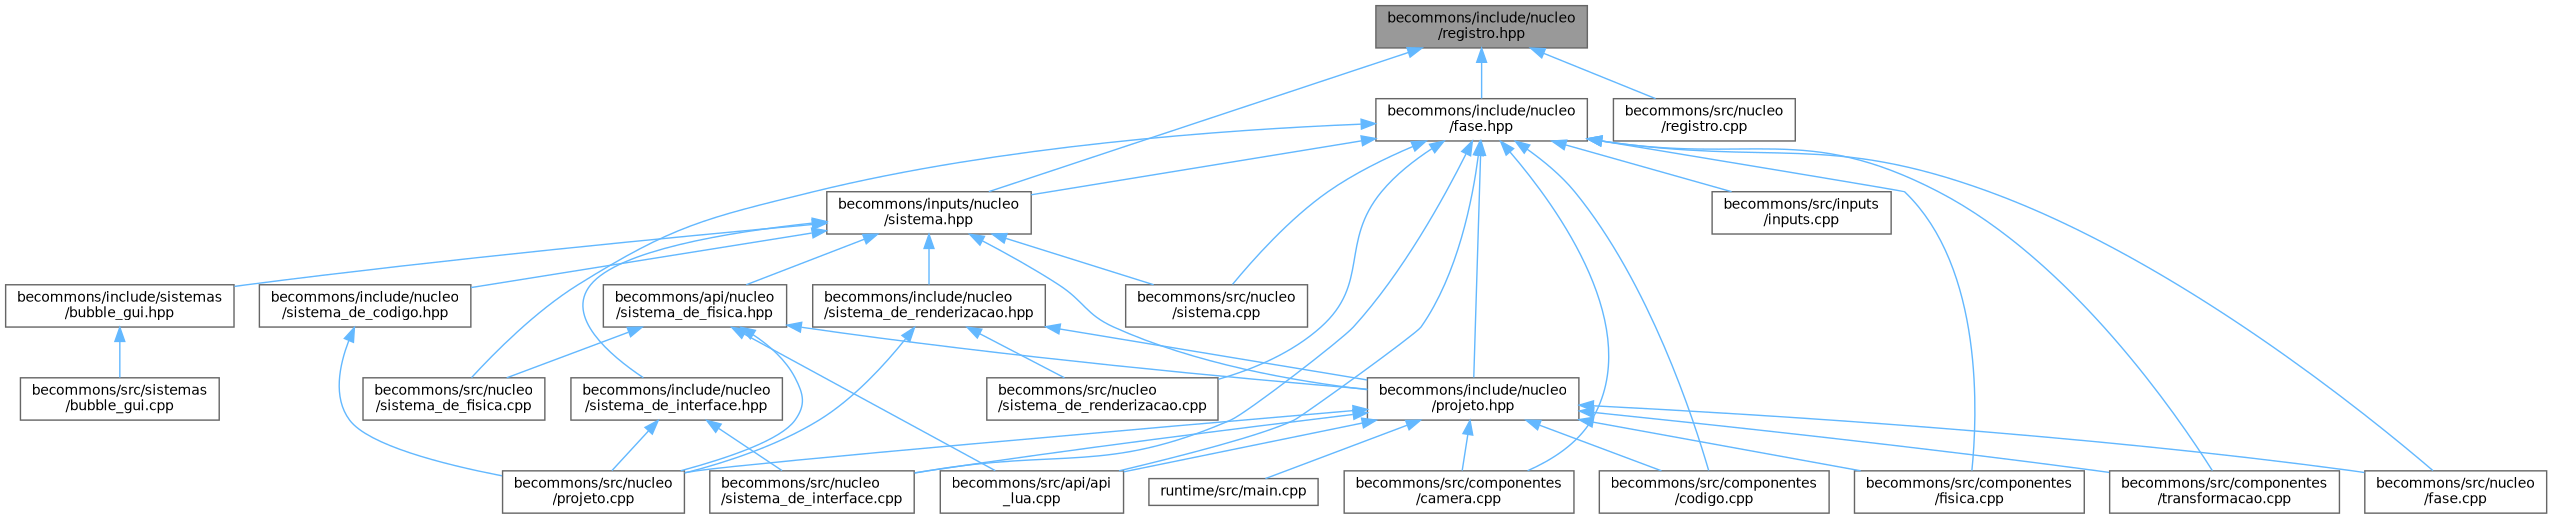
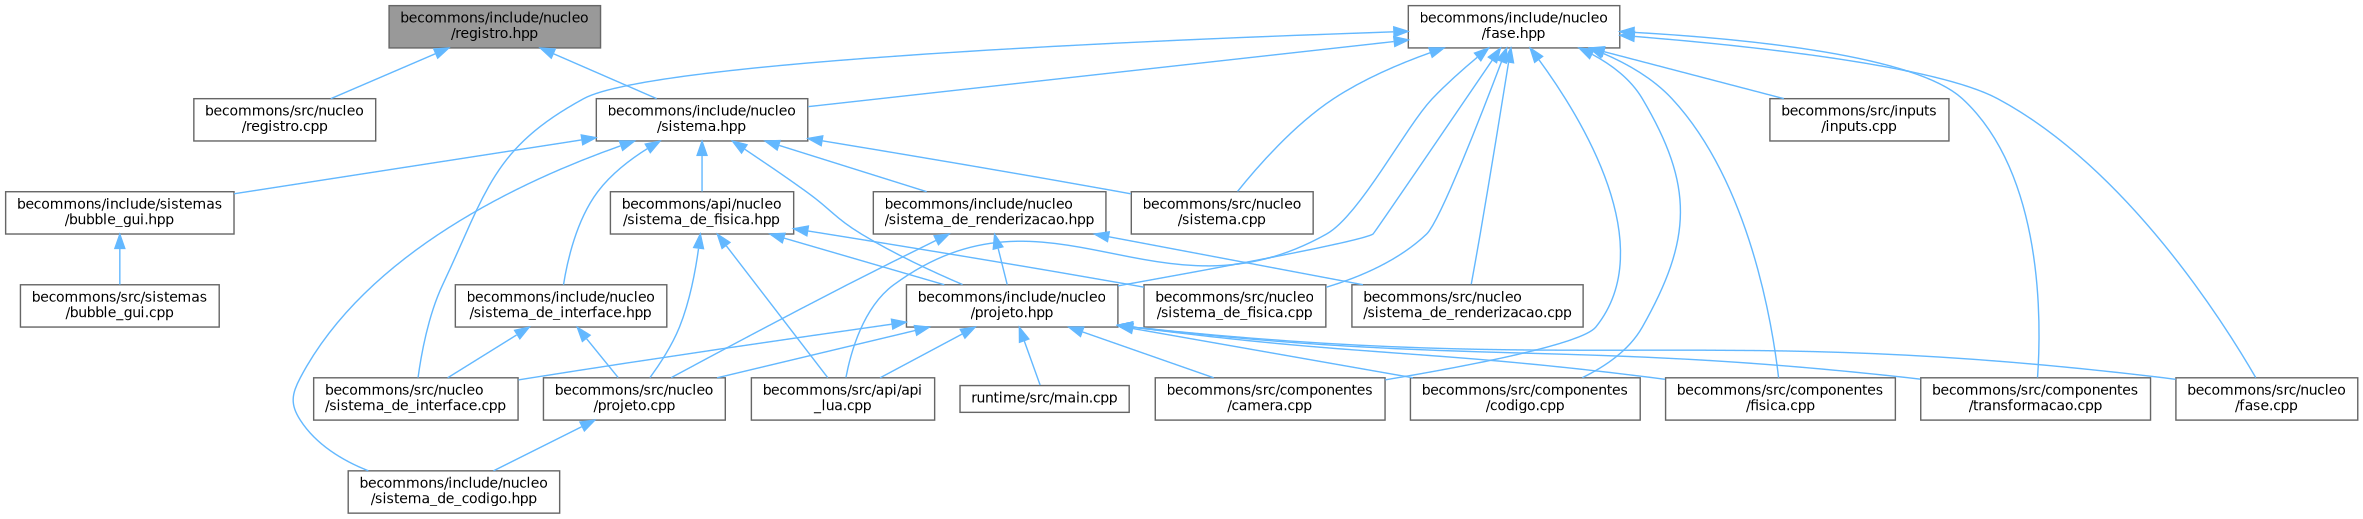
  digraph {
    node [color=grey40 fillcolor=white fontname=Helvetica fontsize=10 shape=box style=filled]
    edge [color=steelblue1 dir=back fontname=Helvetica fontsize=10 labelfontname=Helvetica labelfontsize=10 style=solid]
    n1 [color=gray40 fillcolor=grey60 fontcolor=black height=0.2 label="becommons/include/nucleo\l/registro.hpp" width=0.4]
    n2 [height=0.2 label="becommons/include/nucleo\l/fase.hpp" width=0.4]
-   n3 [height=0.2 label="becommons/inputs/nucleo\l/sistema.hpp" width=0.4]
+   n3 [height=0.2 label="becommons/include/nucleo\l/sistema.hpp" width=0.4]
    n4 [height=0.2 label="becommons/src/nucleo\l/registro.cpp" width=0.4]
    n5 [height=0.2 label="becommons/include/nucleo\l/projeto.hpp" width=0.4]
    n6 [height=0.2 label="becommons/src/api/api\l_lua.cpp" width=0.4]
    n7 [height=0.2 label="becommons/src/componentes\l/camera.cpp" width=0.4]
    n8 [height=0.2 label="becommons/src/componentes\l/codigo.cpp" width=0.4]
    n9 [height=0.2 label="becommons/src/componentes\l/fisica.cpp" width=0.4]
    n10 [height=0.2 label="becommons/src/componentes\l/transformacao.cpp" width=0.4]
    n11 [height=0.2 label="becommons/src/nucleo\l/fase.cpp" width=0.4]
    n12 [height=0.2 label="becommons/src/nucleo\l/sistema_de_interface.cpp" width=0.4]
    n13 [height=0.2 label="becommons/src/nucleo\l/sistema_de_fisica.cpp" width=0.4]
    n14 [height=0.2 label="becommons/src/nucleo\l/sistema_de_renderizacao.cpp" width=0.4]
    n15 [height=0.2 label="becommons/src/nucleo\l/sistema.cpp" width=0.4]
    n16 [height=0.2 label="becommons/src/inputs\l/inputs.cpp" width=0.4]
    n17 [height=0.2 label="becommons/include/nucleo\l/sistema_de_codigo.hpp" width=0.4]
    n18 [height=0.2 label="becommons/api/nucleo\l/sistema_de_fisica.hpp" width=0.4]
    n19 [height=0.2 label="becommons/include/nucleo\l/sistema_de_interface.hpp" width=0.4]
    n20 [height=0.2 label="becommons/include/nucleo\l/sistema_de_renderizacao.hpp" width=0.4]
    n21 [height=0.2 label="becommons/include/sistemas\l/bubble_gui.hpp" width=0.4]
    n22 [height=0.2 label="becommons/src/nucleo\l/projeto.cpp" width=0.4]
    n23 [height=0.2 label="runtime/src/main.cpp" width=0.4]
    n24 [height=0.2 label="becommons/src/sistemas\l/bubble_gui.cpp" width=0.4]
-   n1 -> n2
    n1 -> n3
    n1 -> n4
    n2 -> n3
    n2 -> n5
    n2 -> n6
    n2 -> n7
    n2 -> n8
    n2 -> n9
    n2 -> n10
    n2 -> n11
    n2 -> n12
    n2 -> n13
    n2 -> n14
    n2 -> n15
    n2 -> n16
    n3 -> n5
    n3 -> n15
    n3 -> n17
    n3 -> n18
    n3 -> n19
    n3 -> n20
    n3 -> n21
    n5 -> n6
    n5 -> n7
    n5 -> n8
    n5 -> n9
    n5 -> n10
    n5 -> n11
    n5 -> n12
    n5 -> n22
    n5 -> n23
-   n17 -> n22
+   n22 -> n17
    n18 -> n5
    n18 -> n6
    n18 -> n13
    n18 -> n22
    n19 -> n12
    n19 -> n22
    n20 -> n5
    n20 -> n14
    n20 -> n22
    n21 -> n24
  }
